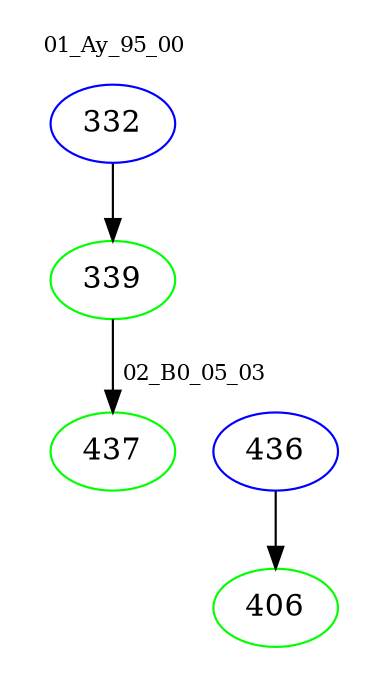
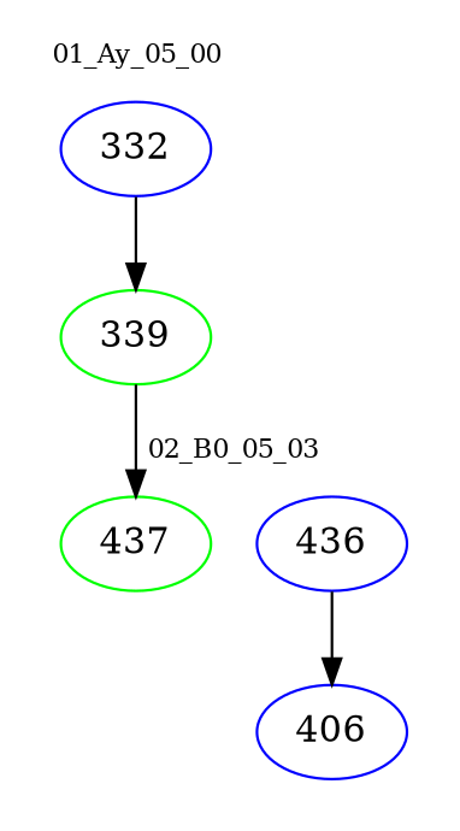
  digraph {
    node [color=green]
    edge [color=black]
    n1 [color=blue label=332]
    n2 [label=339]
    n3 [color=blue label=436]
-   n4 [label=406]
+   n4 [color=blue label=406]
    n5 [label=437]
    subgraph cluster_1 {
      color=white
      fontsize=10
-     label="01_Ay_95_00"
+     label="01_Ay_05_00"
      n1
      n2
    }
    subgraph cluster_2 {
      color=white
      fontsize=10
      label="02_B0_05_03"
      n3
      n4
      n5
    }
    n1 -> n2
    n2 -> n5
    n3 -> n4
  }
